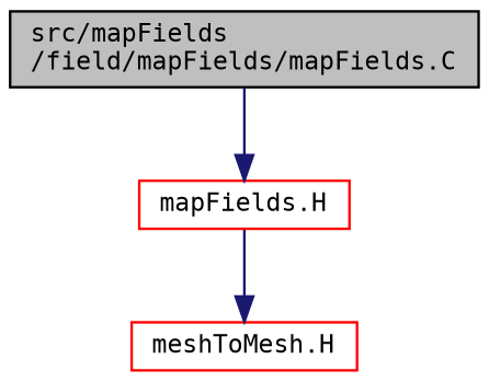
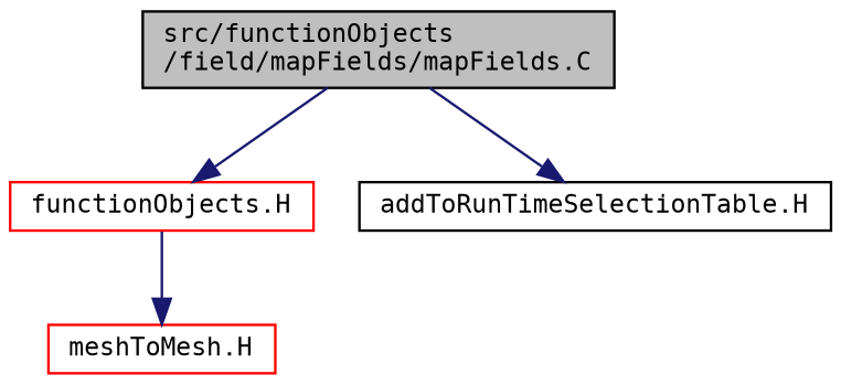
  digraph {
    fontname="DejaVu Sans Mono"
    node [color=black fontname="DejaVu Sans Mono" fontsize=10 shape=record]
    edge [color=midnightblue fontname="DejaVu Sans Mono" fontsize=10 labelfontname=Helvetica labelfontsize=10 style=solid]
-   n1 [fillcolor=grey75 fontcolor=black height=0.2 label="src/mapFields\l/field/mapFields/mapFields.C" style=filled width=0.4]
-   n2 [color=red height=0.2 label="mapFields.H" width=0.4]
+   n1 [fillcolor=grey75 fontcolor=black height=0.2 label="src/functionObjects\l/field/mapFields/mapFields.C" style=filled width=0.4]
+   n2 [color=red height=0.2 label="functionObjects.H" width=0.4]
+   n3 [height=0.2 label="addToRunTimeSelectionTable.H" width=0.4]
    n4 [color=red height=0.2 label="meshToMesh.H" width=0.4]
    n1 -> n2
+   n1 -> n3
    n2 -> n4
  }
